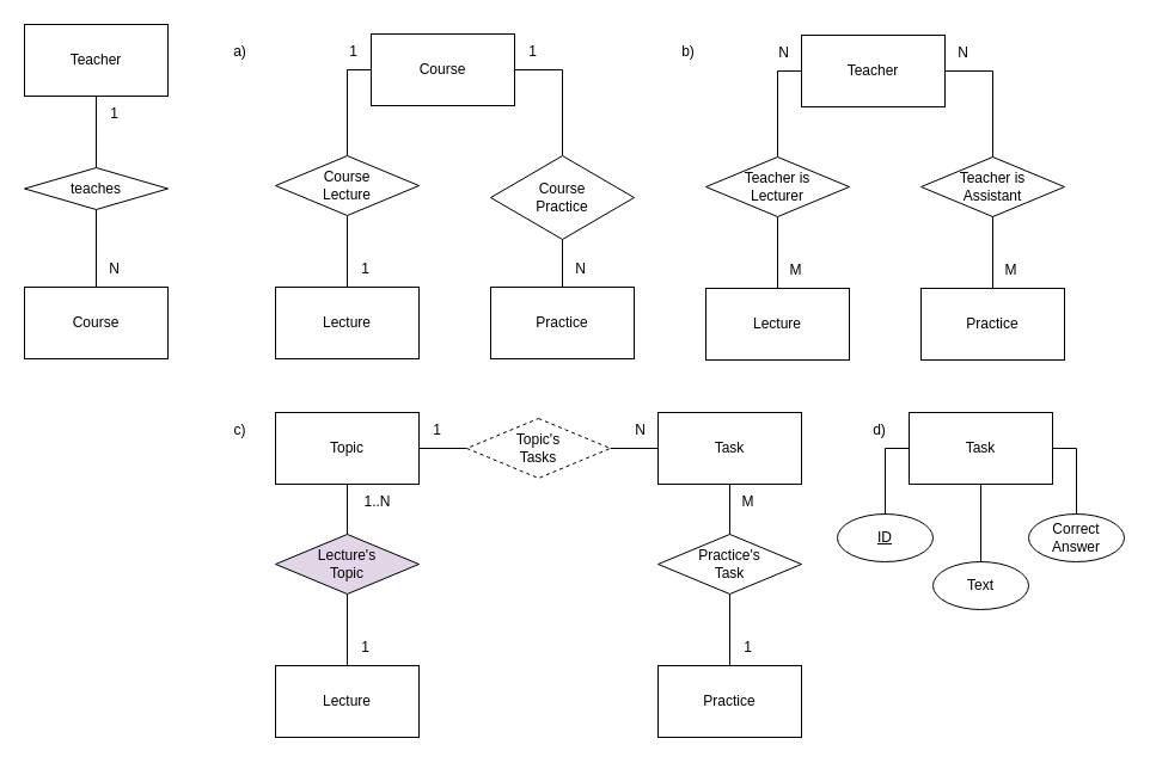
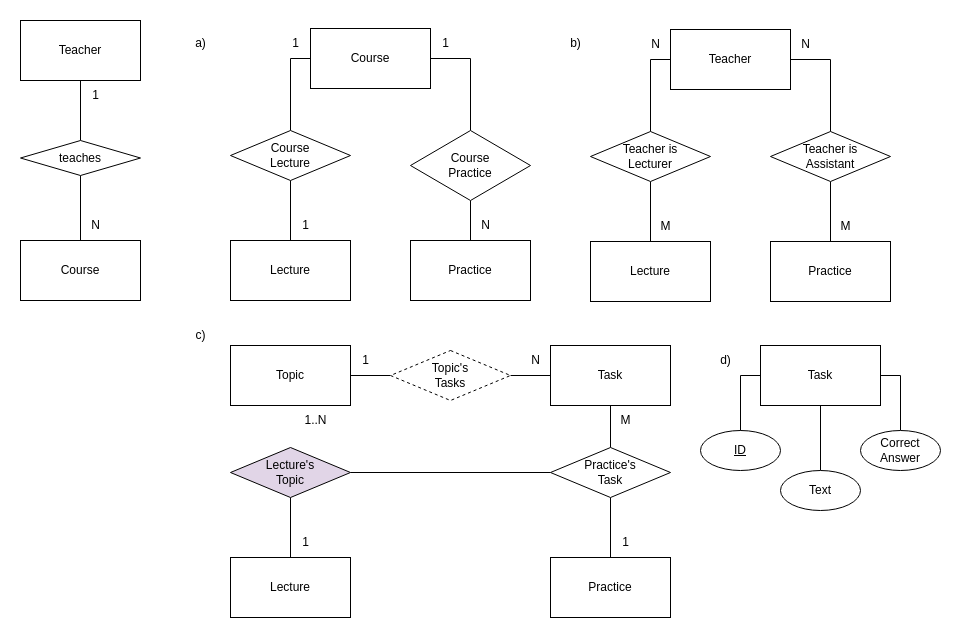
  <mxCell id="0" />
  <mxCell id="1" parent="0" />
  <mxCell id="2" value="Teacher" style="rounded=0;whiteSpace=wrap;html=1;" vertex="1" parent="1"><mxGeometry x="20" y="20" width="120" height="60" as="geometry" /></mxCell>
  <mxCell id="3" style="edgeStyle=orthogonalEdgeStyle;rounded=0;orthogonalLoop=1;jettySize=auto;html=1;entryX=0.5;entryY=1;entryDx=0;entryDy=0;endArrow=none;endFill=0;" edge="1" parent="1" source="5" target="2"><mxGeometry relative="1" as="geometry" /></mxCell>
  <mxCell id="4" style="edgeStyle=orthogonalEdgeStyle;rounded=0;orthogonalLoop=1;jettySize=auto;html=1;entryX=0.5;entryY=0;entryDx=0;entryDy=0;endArrow=none;endFill=0;" edge="1" parent="1" source="5" target="6"><mxGeometry relative="1" as="geometry" /></mxCell>
  <mxCell id="5" value="teaches" style="rhombus;whiteSpace=wrap;html=1;" vertex="1" parent="1"><mxGeometry x="20" y="140" width="120" height="35" as="geometry" /></mxCell>
  <mxCell id="6" value="Course" style="rounded=0;whiteSpace=wrap;html=1;" vertex="1" parent="1"><mxGeometry x="20" y="240" width="120" height="60" as="geometry" /></mxCell>
  <mxCell id="7" value="1" style="text;html=1;align=center;verticalAlign=middle;resizable=0;points=[];autosize=1;strokeColor=none;fillColor=none;" vertex="1" parent="1"><mxGeometry x="80" y="80" width="30" height="30" as="geometry" /></mxCell>
  <mxCell id="8" value="N" style="text;html=1;align=center;verticalAlign=middle;resizable=0;points=[];autosize=1;strokeColor=none;fillColor=none;" vertex="1" parent="1"><mxGeometry x="80" y="210" width="30" height="30" as="geometry" /></mxCell>
  <mxCell id="9" value="a)" style="text;html=1;align=center;verticalAlign=middle;resizable=0;points=[];autosize=1;strokeColor=none;fillColor=none;" vertex="1" parent="1"><mxGeometry x="185" y="28" width="30" height="30" as="geometry" /></mxCell>
  <mxCell id="10" style="edgeStyle=orthogonalEdgeStyle;rounded=0;orthogonalLoop=1;jettySize=auto;html=1;entryX=0.5;entryY=0;entryDx=0;entryDy=0;exitX=0;exitY=0.5;exitDx=0;exitDy=0;endArrow=none;endFill=0;" edge="1" parent="1" source="11" target="13"><mxGeometry relative="1" as="geometry" /></mxCell>
  <mxCell id="11" value="Course" style="rounded=0;whiteSpace=wrap;html=1;" vertex="1" parent="1"><mxGeometry x="310" y="28" width="120" height="60" as="geometry" /></mxCell>
  <mxCell id="12" style="edgeStyle=orthogonalEdgeStyle;rounded=0;orthogonalLoop=1;jettySize=auto;html=1;entryX=0.5;entryY=0;entryDx=0;entryDy=0;endArrow=none;endFill=0;" edge="1" parent="1" source="13" target="17"><mxGeometry relative="1" as="geometry" /></mxCell>
  <mxCell id="13" value="&lt;span style=&quot;white-space-collapse: preserve;&quot;&gt;Course&lt;/span&gt;&lt;div&gt;&lt;span style=&quot;white-space-collapse: preserve;&quot;&gt;L&lt;/span&gt;&lt;span style=&quot;white-space-collapse: preserve;&quot; data-src-align=&quot;0:12&quot; class=&quot;EzKURWReUAB5oZgtQNkl&quot;&gt;ecture&lt;/span&gt;&lt;/div&gt;" style="rhombus;whiteSpace=wrap;html=1;" vertex="1" parent="1"><mxGeometry x="230" y="130" width="120" height="50" as="geometry" /></mxCell>
  <mxCell id="14" style="edgeStyle=orthogonalEdgeStyle;rounded=0;orthogonalLoop=1;jettySize=auto;html=1;entryX=1;entryY=0.5;entryDx=0;entryDy=0;endArrow=none;endFill=0;" edge="1" parent="1" source="16" target="11"><mxGeometry relative="1" as="geometry" /></mxCell>
  <mxCell id="15" style="edgeStyle=orthogonalEdgeStyle;rounded=0;orthogonalLoop=1;jettySize=auto;html=1;entryX=0.5;entryY=0;entryDx=0;entryDy=0;endArrow=none;endFill=0;" edge="1" parent="1" source="16" target="18"><mxGeometry relative="1" as="geometry" /></mxCell>
  <mxCell id="16" value="&lt;span style=&quot;white-space-collapse: preserve;&quot;&gt;Course&lt;/span&gt;&lt;div&gt;&lt;span style=&quot;white-space-collapse: preserve;&quot;&gt;Practice&lt;/span&gt;&lt;/div&gt;" style="rhombus;whiteSpace=wrap;html=1;" vertex="1" parent="1"><mxGeometry x="410" y="130" width="120" height="70" as="geometry" /></mxCell>
  <mxCell id="17" value="Lecture" style="rounded=0;whiteSpace=wrap;html=1;" vertex="1" parent="1"><mxGeometry x="230" y="240" width="120" height="60" as="geometry" /></mxCell>
  <mxCell id="18" value="Practice" style="rounded=0;whiteSpace=wrap;html=1;" vertex="1" parent="1"><mxGeometry x="410" y="240" width="120" height="60" as="geometry" /></mxCell>
  <mxCell id="19" value="1" style="text;html=1;align=center;verticalAlign=middle;resizable=0;points=[];autosize=1;strokeColor=none;fillColor=none;" vertex="1" parent="1"><mxGeometry x="290" y="210" width="30" height="30" as="geometry" /></mxCell>
  <mxCell id="20" value="N" style="text;html=1;align=center;verticalAlign=middle;resizable=0;points=[];autosize=1;strokeColor=none;fillColor=none;" vertex="1" parent="1"><mxGeometry x="470" y="210" width="30" height="30" as="geometry" /></mxCell>
  <mxCell id="21" value="1" style="text;html=1;align=center;verticalAlign=middle;resizable=0;points=[];autosize=1;strokeColor=none;fillColor=none;" vertex="1" parent="1"><mxGeometry x="280" y="28" width="30" height="30" as="geometry" /></mxCell>
  <mxCell id="22" value="1" style="text;html=1;align=center;verticalAlign=middle;resizable=0;points=[];autosize=1;strokeColor=none;fillColor=none;" vertex="1" parent="1"><mxGeometry x="430" y="28" width="30" height="30" as="geometry" /></mxCell>
  <mxCell id="23" value="b)" style="text;html=1;align=center;verticalAlign=middle;resizable=0;points=[];autosize=1;strokeColor=none;fillColor=none;" vertex="1" parent="1"><mxGeometry x="560" y="28" width="30" height="30" as="geometry" /></mxCell>
  <mxCell id="24" style="edgeStyle=orthogonalEdgeStyle;rounded=0;orthogonalLoop=1;jettySize=auto;html=1;entryX=0.5;entryY=0;entryDx=0;entryDy=0;exitX=0;exitY=0.5;exitDx=0;exitDy=0;endArrow=none;endFill=0;" edge="1" parent="1" source="25" target="27"><mxGeometry relative="1" as="geometry" /></mxCell>
  <mxCell id="25" value="Teacher" style="rounded=0;whiteSpace=wrap;html=1;" vertex="1" parent="1"><mxGeometry x="670" y="29" width="120" height="60" as="geometry" /></mxCell>
  <mxCell id="26" style="edgeStyle=orthogonalEdgeStyle;rounded=0;orthogonalLoop=1;jettySize=auto;html=1;entryX=0.5;entryY=0;entryDx=0;entryDy=0;endArrow=none;endFill=0;" edge="1" parent="1" source="27" target="31"><mxGeometry relative="1" as="geometry" /></mxCell>
  <mxCell id="27" value="&lt;span style=&quot;white-space-collapse: preserve;&quot;&gt;Teacher is&lt;/span&gt;&lt;div&gt;&lt;span style=&quot;white-space-collapse: preserve;&quot;&gt;Lecturer&lt;/span&gt;&lt;/div&gt;" style="rhombus;whiteSpace=wrap;html=1;" vertex="1" parent="1"><mxGeometry x="590" y="131" width="120" height="50" as="geometry" /></mxCell>
  <mxCell id="28" style="edgeStyle=orthogonalEdgeStyle;rounded=0;orthogonalLoop=1;jettySize=auto;html=1;entryX=1;entryY=0.5;entryDx=0;entryDy=0;endArrow=none;endFill=0;" edge="1" parent="1" source="30" target="25"><mxGeometry relative="1" as="geometry" /></mxCell>
  <mxCell id="29" style="edgeStyle=orthogonalEdgeStyle;rounded=0;orthogonalLoop=1;jettySize=auto;html=1;entryX=0.5;entryY=0;entryDx=0;entryDy=0;endArrow=none;endFill=0;" edge="1" parent="1" source="30" target="32"><mxGeometry relative="1" as="geometry" /></mxCell>
  <mxCell id="30" value="&lt;span style=&quot;white-space-collapse: preserve;&quot;&gt;Teacher is&lt;/span&gt;&lt;div&gt;&lt;span style=&quot;white-space-collapse: preserve;&quot;&gt;Assistant&lt;/span&gt;&lt;/div&gt;" style="rhombus;whiteSpace=wrap;html=1;" vertex="1" parent="1"><mxGeometry x="770" y="131" width="120" height="50" as="geometry" /></mxCell>
  <mxCell id="31" value="Lecture" style="rounded=0;whiteSpace=wrap;html=1;" vertex="1" parent="1"><mxGeometry x="590" y="241" width="120" height="60" as="geometry" /></mxCell>
  <mxCell id="32" value="Practice" style="rounded=0;whiteSpace=wrap;html=1;" vertex="1" parent="1"><mxGeometry x="770" y="241" width="120" height="60" as="geometry" /></mxCell>
  <mxCell id="33" value="M" style="text;html=1;align=center;verticalAlign=middle;resizable=0;points=[];autosize=1;strokeColor=none;fillColor=none;" vertex="1" parent="1"><mxGeometry x="650" y="211" width="30" height="30" as="geometry" /></mxCell>
  <mxCell id="34" value="M" style="text;html=1;align=center;verticalAlign=middle;resizable=0;points=[];autosize=1;strokeColor=none;fillColor=none;" vertex="1" parent="1"><mxGeometry x="830" y="211" width="30" height="30" as="geometry" /></mxCell>
  <mxCell id="35" value="N" style="text;html=1;align=center;verticalAlign=middle;resizable=0;points=[];autosize=1;strokeColor=none;fillColor=none;" vertex="1" parent="1"><mxGeometry x="640" y="29" width="30" height="30" as="geometry" /></mxCell>
  <mxCell id="36" value="N" style="text;html=1;align=center;verticalAlign=middle;resizable=0;points=[];autosize=1;strokeColor=none;fillColor=none;" vertex="1" parent="1"><mxGeometry x="790" y="29" width="30" height="30" as="geometry" /></mxCell>
- <mxCell id="37" value="c)" style="text;html=1;align=center;verticalAlign=middle;resizable=0;points=[];autosize=1;strokeColor=none;fillColor=none;" vertex="1" parent="1"><mxGeometry x="185" y="345" width="30" height="30" as="geometry" /></mxCell>
+ <mxCell id="37" value="c)" style="text;html=1;align=center;verticalAlign=middle;resizable=0;points=[];autosize=1;strokeColor=none;fillColor=none;" vertex="1" parent="1"><mxGeometry x="185" y="320" width="30" height="30" as="geometry" /></mxCell>
  <mxCell id="38" value="Task" style="rounded=0;whiteSpace=wrap;html=1;" vertex="1" parent="1"><mxGeometry x="550" y="345" width="120" height="60" as="geometry" /></mxCell>
  <mxCell id="39" style="edgeStyle=orthogonalEdgeStyle;rounded=0;orthogonalLoop=1;jettySize=auto;html=1;entryX=0.5;entryY=0;entryDx=0;entryDy=0;endArrow=none;endFill=0;" edge="1" parent="1" source="41" target="45"><mxGeometry relative="1" as="geometry" /></mxCell>
- <mxCell id="40" style="edgeStyle=orthogonalEdgeStyle;rounded=0;orthogonalLoop=1;jettySize=auto;html=1;entryX=0.5;entryY=1;entryDx=0;entryDy=0;endArrow=none;endFill=0;" edge="1" parent="1" source="41" target="52"><mxGeometry relative="1" as="geometry" /></mxCell>
+ <mxCell id="40" style="edgeStyle=orthogonalEdgeStyle;rounded=0;orthogonalLoop=1;jettySize=auto;html=1;endArrow=none;endFill=0;" edge="1" parent="1" source="41" target="44"><mxGeometry relative="1" as="geometry" /></mxCell>
  <mxCell id="41" value="&lt;div&gt;&lt;span style=&quot;white-space-collapse: preserve;&quot;&gt;L&lt;/span&gt;&lt;span style=&quot;white-space-collapse: preserve;&quot; data-src-align=&quot;0:12&quot; class=&quot;EzKURWReUAB5oZgtQNkl&quot;&gt;ecture's&lt;/span&gt;&lt;/div&gt;&lt;div&gt;&lt;span style=&quot;white-space-collapse: preserve;&quot; data-src-align=&quot;0:12&quot; class=&quot;EzKURWReUAB5oZgtQNkl&quot;&gt;Topic&lt;/span&gt;&lt;/div&gt;" style="rhombus;whiteSpace=wrap;html=1;fillColor=#e1d5e7;" vertex="1" parent="1"><mxGeometry x="230" y="447" width="120" height="50" as="geometry" /></mxCell>
  <mxCell id="42" style="edgeStyle=orthogonalEdgeStyle;rounded=0;orthogonalLoop=1;jettySize=auto;html=1;entryX=0.5;entryY=0;entryDx=0;entryDy=0;endArrow=none;endFill=0;" edge="1" parent="1" source="44" target="46"><mxGeometry relative="1" as="geometry" /></mxCell>
  <mxCell id="43" style="edgeStyle=orthogonalEdgeStyle;rounded=0;orthogonalLoop=1;jettySize=auto;html=1;entryX=0.5;entryY=1;entryDx=0;entryDy=0;endArrow=none;endFill=0;" edge="1" parent="1" source="44" target="38"><mxGeometry relative="1" as="geometry" /></mxCell>
  <mxCell id="44" value="&lt;div&gt;&lt;span style=&quot;white-space-collapse: preserve;&quot;&gt;Practice's&lt;/span&gt;&lt;/div&gt;&lt;div&gt;&lt;span style=&quot;white-space-collapse: preserve;&quot;&gt;Task&lt;/span&gt;&lt;/div&gt;" style="rhombus;whiteSpace=wrap;html=1;" vertex="1" parent="1"><mxGeometry x="550" y="447" width="120" height="50" as="geometry" /></mxCell>
  <mxCell id="45" value="Lecture" style="rounded=0;whiteSpace=wrap;html=1;" vertex="1" parent="1"><mxGeometry x="230" y="557" width="120" height="60" as="geometry" /></mxCell>
  <mxCell id="46" value="Practice" style="rounded=0;whiteSpace=wrap;html=1;" vertex="1" parent="1"><mxGeometry x="550" y="557" width="120" height="60" as="geometry" /></mxCell>
  <mxCell id="47" value="1" style="text;html=1;align=center;verticalAlign=middle;resizable=0;points=[];autosize=1;strokeColor=none;fillColor=none;" vertex="1" parent="1"><mxGeometry x="290" y="527" width="30" height="30" as="geometry" /></mxCell>
  <mxCell id="48" value="1" style="text;html=1;align=center;verticalAlign=middle;resizable=0;points=[];autosize=1;strokeColor=none;fillColor=none;" vertex="1" parent="1"><mxGeometry x="610" y="527" width="30" height="30" as="geometry" /></mxCell>
  <mxCell id="49" style="edgeStyle=orthogonalEdgeStyle;rounded=0;orthogonalLoop=1;jettySize=auto;html=1;entryX=1;entryY=0.5;entryDx=0;entryDy=0;endArrow=none;endFill=0;" edge="1" parent="1" source="51" target="52"><mxGeometry relative="1" as="geometry" /></mxCell>
  <mxCell id="50" style="edgeStyle=orthogonalEdgeStyle;rounded=0;orthogonalLoop=1;jettySize=auto;html=1;endArrow=none;endFill=0;" edge="1" parent="1" source="51" target="38"><mxGeometry relative="1" as="geometry" /></mxCell>
  <mxCell id="51" value="&lt;span style=&quot;white-space-collapse: preserve;&quot;&gt;Topic's&lt;/span&gt;&lt;div&gt;&lt;span style=&quot;white-space-collapse: preserve;&quot;&gt;Tasks&lt;/span&gt;&lt;/div&gt;" style="rhombus;whiteSpace=wrap;html=1;dashed=1;" vertex="1" parent="1"><mxGeometry x="390" y="350" width="120" height="50" as="geometry" /></mxCell>
  <mxCell id="52" value="Topic" style="rounded=0;whiteSpace=wrap;html=1;" vertex="1" parent="1"><mxGeometry x="230" y="345" width="120" height="60" as="geometry" /></mxCell>
  <mxCell id="53" value="M" style="text;html=1;align=center;verticalAlign=middle;resizable=0;points=[];autosize=1;strokeColor=none;fillColor=none;" vertex="1" parent="1"><mxGeometry x="610" y="405" width="30" height="30" as="geometry" /></mxCell>
  <mxCell id="54" value="1..N" style="text;html=1;align=center;verticalAlign=middle;resizable=0;points=[];autosize=1;strokeColor=none;fillColor=none;" vertex="1" parent="1"><mxGeometry x="290" y="405" width="50" height="30" as="geometry" /></mxCell>
  <mxCell id="55" value="1" style="text;html=1;align=center;verticalAlign=middle;resizable=0;points=[];autosize=1;strokeColor=none;fillColor=none;" vertex="1" parent="1"><mxGeometry x="350" y="345" width="30" height="30" as="geometry" /></mxCell>
  <mxCell id="56" value="N" style="text;html=1;align=center;verticalAlign=middle;resizable=0;points=[];autosize=1;strokeColor=none;fillColor=none;" vertex="1" parent="1"><mxGeometry x="520" y="345" width="30" height="30" as="geometry" /></mxCell>
- <mxCell id="57" value="d)" style="text;html=1;align=center;verticalAlign=middle;resizable=0;points=[];autosize=1;strokeColor=none;fillColor=none;" vertex="1" parent="1"><mxGeometry x="720" y="345" width="30" height="30" as="geometry" /></mxCell>
+ <mxCell id="57" value="d)" style="text;html=1;align=center;verticalAlign=middle;resizable=0;points=[];autosize=1;strokeColor=none;fillColor=none;" vertex="1" parent="1"><mxGeometry x="710" y="345" width="30" height="30" as="geometry" /></mxCell>
  <mxCell id="58" style="edgeStyle=orthogonalEdgeStyle;rounded=0;orthogonalLoop=1;jettySize=auto;html=1;entryX=0.5;entryY=0;entryDx=0;entryDy=0;exitX=1;exitY=0.5;exitDx=0;exitDy=0;endArrow=none;endFill=0;" edge="1" parent="1" source="59" target="60"><mxGeometry relative="1" as="geometry" /></mxCell>
  <mxCell id="59" value="Task" style="rounded=0;whiteSpace=wrap;html=1;" vertex="1" parent="1"><mxGeometry x="760" y="345" width="120" height="60" as="geometry" /></mxCell>
  <mxCell id="60" value="Correct&lt;br&gt;Answer" style="ellipse;whiteSpace=wrap;html=1;" vertex="1" parent="1"><mxGeometry x="860" y="430" width="80" height="40" as="geometry" /></mxCell>
  <mxCell id="61" style="edgeStyle=orthogonalEdgeStyle;rounded=0;orthogonalLoop=1;jettySize=auto;html=1;entryX=0.5;entryY=1;entryDx=0;entryDy=0;endArrow=none;endFill=0;" edge="1" parent="1" source="62" target="59"><mxGeometry relative="1" as="geometry" /></mxCell>
  <mxCell id="62" value="Text" style="ellipse;whiteSpace=wrap;html=1;" vertex="1" parent="1"><mxGeometry x="780" y="470" width="80" height="40" as="geometry" /></mxCell>
  <mxCell id="63" value="&lt;u&gt;ID&lt;/u&gt;" style="ellipse;whiteSpace=wrap;html=1;" vertex="1" parent="1"><mxGeometry x="700" y="430" width="80" height="40" as="geometry" /></mxCell>
  <mxCell id="64" style="edgeStyle=orthogonalEdgeStyle;rounded=0;orthogonalLoop=1;jettySize=auto;html=1;exitX=0;exitY=0.5;exitDx=0;exitDy=0;entryX=0.5;entryY=0;entryDx=0;entryDy=0;endArrow=none;endFill=0;" edge="1" parent="1" source="59" target="63"><mxGeometry relative="1" as="geometry" /></mxCell>
